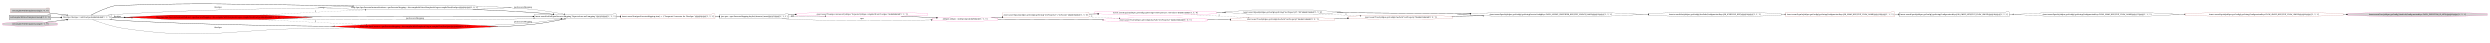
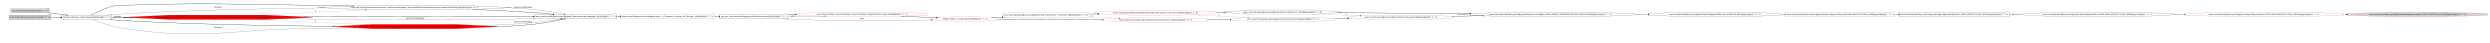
  digraph {
    fontname="Noto Serif"
    rankdir=LR
    node [color=black fillcolor=white fontname="Noto Serif" shape=octagon style=filled]
    edge [arrowhead=odot fontname="Noto Serif" style=bold]
    n1 [color=brown label="Assert.assertEquals(jobSpec.getConfig().getString(\"testProperty1\"),\"testValue1\")@@@10@@@['1', '1', '0']" shape=folder]
    n2 [color=deeppink label="Assert.assertTrue(!jobSpec.getConfig().hasPath(\"testProperty1\"))@@@10@@@['0', '0', '1']"]
    n3 [color=deeppink label="Assert.assertEquals(jobSpec.getConfig().getString(\"testProperty2\"),\"test.Value1\")@@@11@@@['1', '1', '0']"]
    n4 [color=brown label="Assert.assertTrue(!jobSpec.getConfig().hasPath(\"testProperty2\"))@@@11@@@['0', '0', '1']"]
    n5 [label="Assert.assertEquals(jobSpec.getConfig().getString(\"testProperty3\"),\"100\")@@@12@@@['1', '1', '0']" shape=hexagon]
    n6 [color=brown label="Assert.assertTrue(!jobSpec.getConfig().hasPath(\"testProperty3\"))@@@12@@@['0', '0', '1']"]
    n7 [color=deeppink fillcolor=lightgray label="Assert.assertTrue(jobSpec.getConfig().hasPath(ConfigurationKeys.FLOW_EXECUTION_ID_KEY))@@@19@@@['1', '1', '1']"]
    n8 [label="Assert.assertEquals(jobSpec.getConfig().getString(ServiceConfigKeys.FLOW_SOURCE_IDENTIFIER_KEY),TEST_SOURCE_NAME)@@@13@@@['1', '1', '1']" shape=hexagon]
    n9 [label="Assert.assertEquals(jobSpec.getConfig().getString(ConfigurationKeys.FLOW_NAME_KEY),TEST_FLOW_NAME)@@@17@@@['1', '1', '1']" shape=hexagon]
    n10 [color=brown label="Assert.assertEquals(jobSpec.getConfig().getString(ConfigurationKeys.FLOW_GROUP_KEY),TEST_FLOW_GROUP)@@@18@@@['1', '1', '1']"]
    n11 [color=brown fillcolor=lightgray label="testCompilerWithTemplateCatalog['1', '0', '0']" shape=folder]
    n12 [label="FlowSpec flowSpec = initFlowSpec()@@@3@@@['1', '1', '1']" shape=folder]
    n13 [label="Map<Spec,SpecExecutorInstanceProducer> specExecutorMapping = this.compilerWithoutTemplateCalague.compileFlow(flowSpec)@@@4@@@['0', '0', '1']" shape=hexagon]
    n14 [fillcolor=red label="Map<Spec,SpecExecutorInstanceProducer> specExecutorMapping = this.compilerWithTemplateCalague.compileFlow(flowSpec)@@@4@@@['1', '0', '0']" shape=hexagon]
    n15 [color=brown fillcolor=red label="Map<Spec,SpecExecutor> specExecutorMapping = this.compilerWithTemplateCalague.compileFlow(flowSpec)@@@4@@@['0', '1', '0']" shape=hexagon]
    n16 [color=deeppink label="Assert.assertTrue(spec instanceof JobSpec,\"Expected JobSpec compiled from FlowSpec.\")@@@8@@@['1', '1', '1']"]
    n17 [color=deeppink label="JobSpec jobSpec = (JobSpec)spec@@@9@@@['1', '1', '1']"]
    n18 [label="Assert.assertEquals(jobSpec.getConfig().getString(ConfigurationKeys.JOB_GROUP_KEY),TEST_FLOW_GROUP)@@@16@@@['1', '1', '1']" shape=folder]
    n19 [label="Assert.assertFalse(jobSpec.getConfig().hasPath(ConfigurationKeys.JOB_SCHEDULE_KEY))@@@14@@@['1', '1', '1']"]
    n20 [color=brown label="Assert.assertEquals(jobSpec.getConfig().getString(ConfigurationKeys.JOB_NAME_KEY),TEST_FLOW_NAME)@@@15@@@['1', '1', '1']" shape=folder]
    n21 [label="Assert.assertNotNull(specExecutorMapping,\"Expected non null mapping.\")@@@5@@@['1', '1', '1']" shape=folder]
    n22 [color=brown label="Assert.assertTrue(specExecutorMapping.size() == 1,\"Exepected 1 executor for FlowSpec.\")@@@6@@@['1', '1', '1']" shape=folder]
    n23 [label="Spec spec = specExecutorMapping.keySet().iterator().next()@@@7@@@['1', '1', '1']" shape=folder]
    n24 [fillcolor=lightgray label="testCompilerWithoutTemplateCatalog['0', '0', '1']" shape=folder]
-   n25 [color=deeppink fillcolor=lightgray label="testCompilerWithTemplateCatalog['0', '1', '0']"]
    n1 -> n2 [arrowhead=tee label=0 style=dashed]
    n1 -> n3 [arrowhead=diamond]
    n2 -> n4 [arrowhead=tee]
    n3 -> n4 [label=0 style=dashed]
    n3 -> n5
    n4 -> n6 [arrowhead=diamond]
    n5 -> n6 [arrowhead=tee label=0 style=dashed]
    n5 -> n8 [arrowhead=diamond]
    n6 -> n8
    n8 -> n19 [arrowhead=tee]
    n9 -> n10
    n10 -> n7 [arrowhead=diamond]
    n11 -> n12
    n12 -> n13
    n12 -> n13 [label=flowSpec style=solid]
    n12 -> n14 [arrowhead=diamond label=flowSpec style=solid]
    n12 -> n14
    n12 -> n15
    n12 -> n15 [label=flowSpec style=solid]
    n13 -> n21 [arrowhead=tee label=specExecutorMapping style=solid]
    n13 -> n21 [arrowhead=tee]
    n14 -> n13 [arrowhead=tee label=0 style=dashed]
    n14 -> n15 [label=0 style=dashed]
    n14 -> n21 [arrowhead=diamond]
    n14 -> n21 [label=specExecutorMapping style=solid]
    n15 -> n21 [arrowhead=diamond label=specExecutorMapping style=solid]
    n15 -> n21
    n16 -> n17 [arrowhead=diamond]
    n17 -> n1 [arrowhead=tee]
    n17 -> n2
    n18 -> n9
    n19 -> n20
    n20 -> n18 [arrowhead=tee]
    n21 -> n22 [arrowhead=tee]
    n22 -> n23 [arrowhead=tee]
    n23 -> n16 [arrowhead=diamond]
    n23 -> n16 [arrowhead=tee label=spec style=solid]
    n23 -> n17 [arrowhead=diamond label=spec style=solid]
    n24 -> n12 [arrowhead=diamond]
-   n25 -> n12 [arrowhead=diamond]
  }
